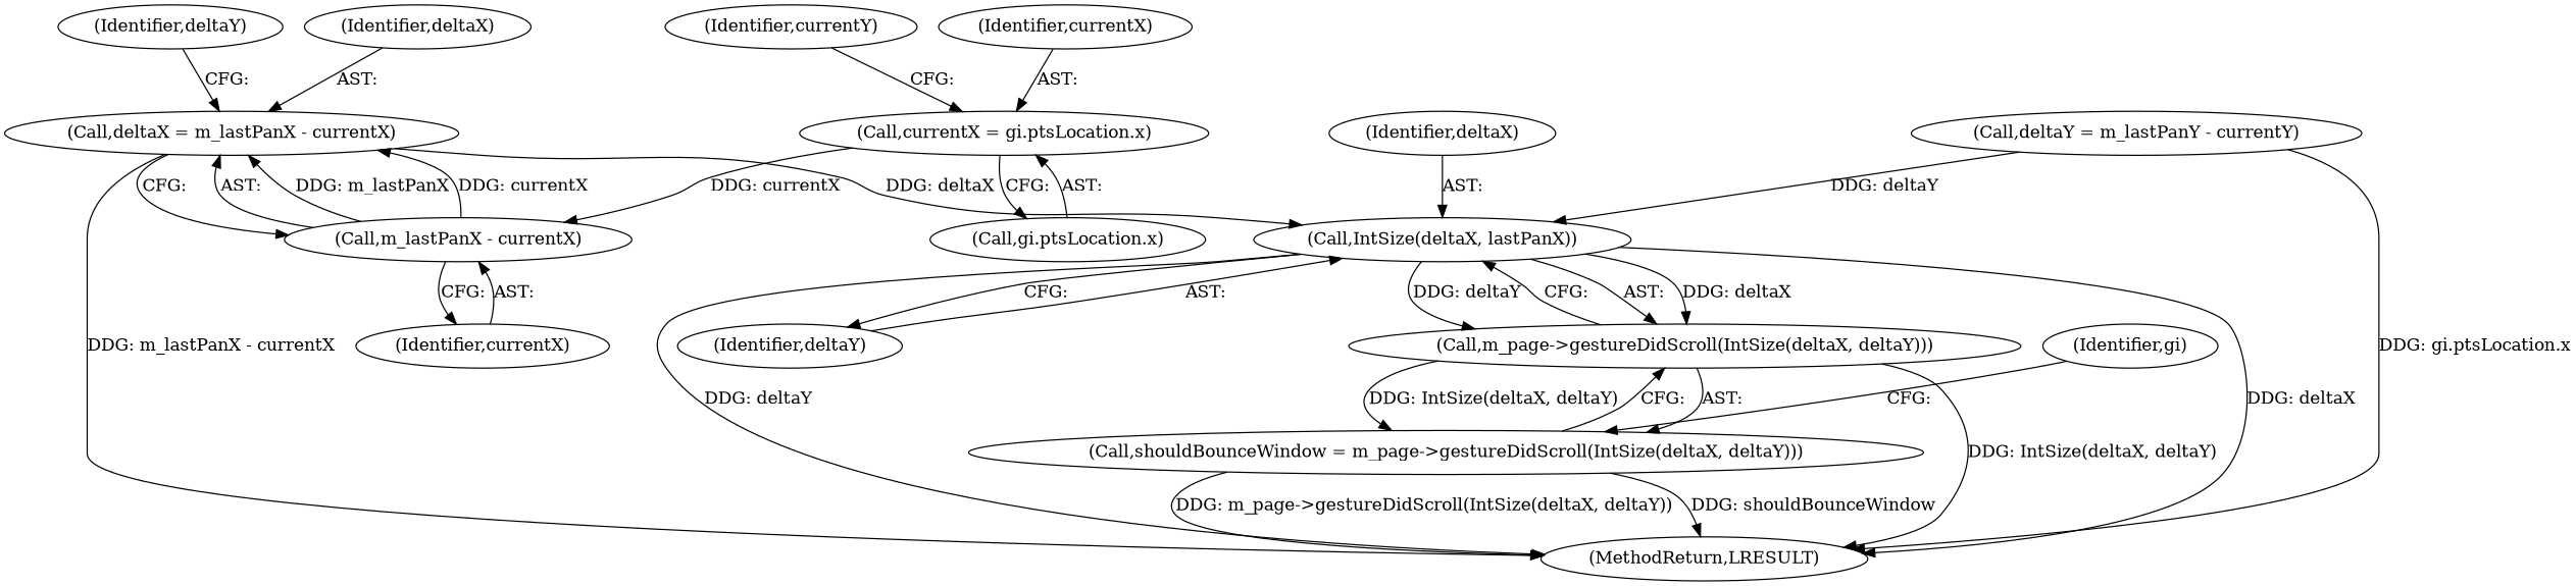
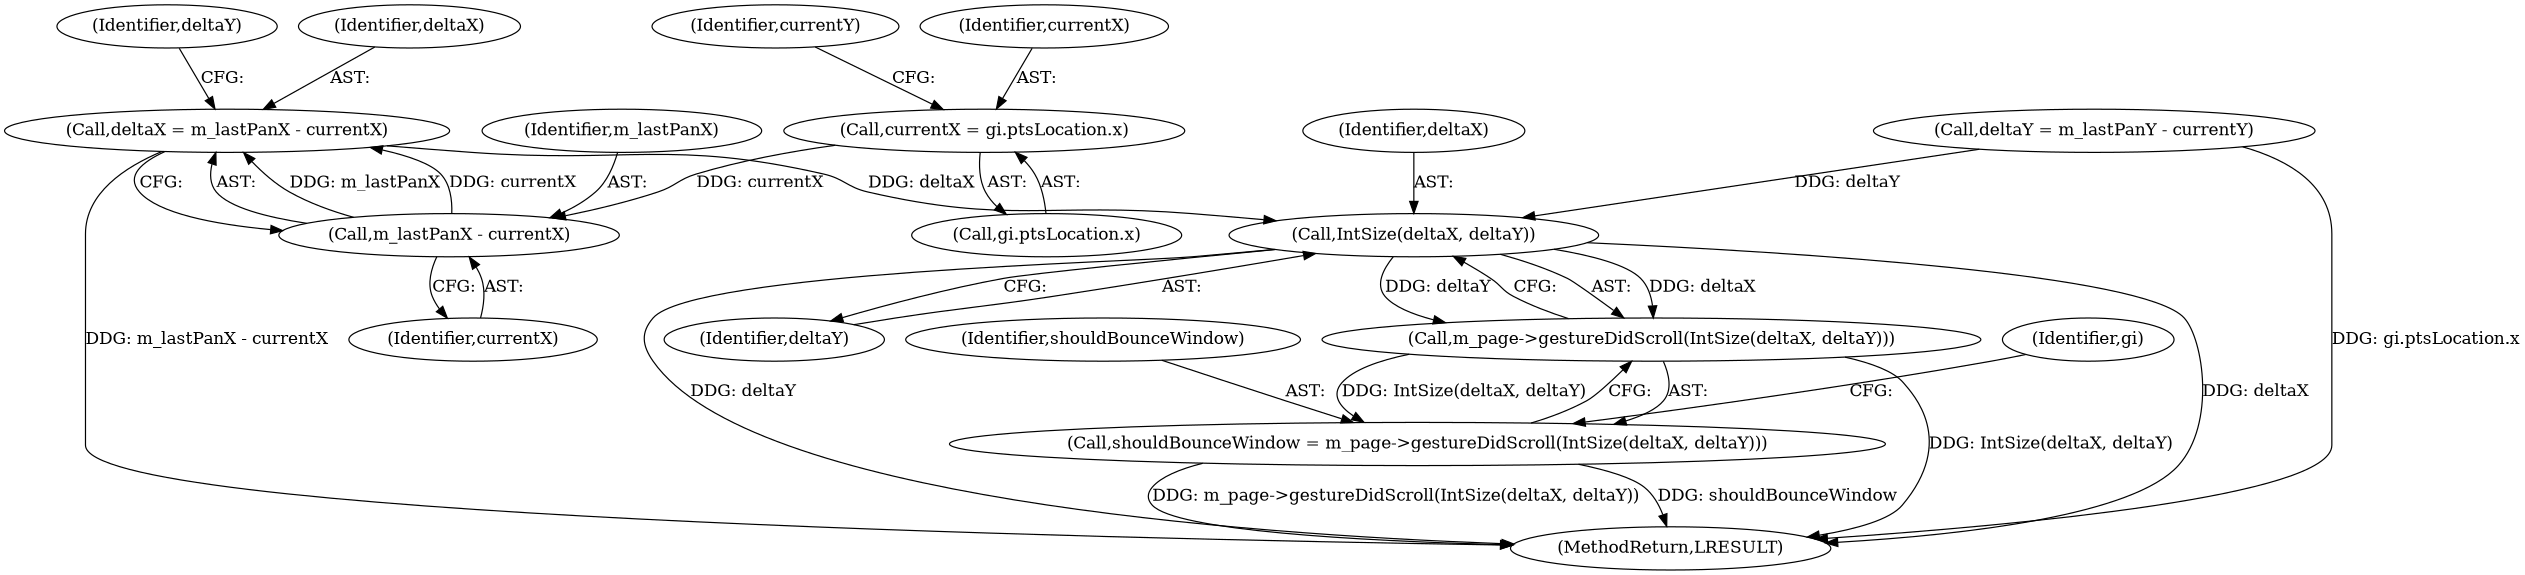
  digraph {
    fontname="DejaVu Serif"
    node [fontname="DejaVu Serif"]
    edge [fontname="DejaVu Serif"]
    n1 [label="(Call,deltaX = m_lastPanX - currentX)"]
    n2 [label="(Call,m_lastPanX - currentX)"]
-   n3 [label="(Call,IntSize(deltaX, lastPanX))"]
+   n3 [label="(Call,IntSize(deltaX, deltaY))"]
    n4 [label="(MethodReturn,LRESULT)"]
    n5 [label="(Identifier,currentX)"]
    n6 [label="(Call,m_page->gestureDidScroll(IntSize(deltaX, deltaY)))"]
    n7 [label="(Identifier,deltaY)"]
    n8 [label="(Call,currentX = gi.ptsLocation.x)"]
    n9 [label="(Call,gi.ptsLocation.x)"]
    n10 [label="(Call,shouldBounceWindow = m_page->gestureDidScroll(IntSize(deltaX, deltaY)))"]
    n11 [label="(Identifier,currentY)"]
    n12 [label="(Identifier,gi)"]
    n13 [label="(Identifier,deltaY)"]
    n14 [label="(Identifier,deltaX)"]
    n15 [label="(Call,deltaY = m_lastPanY - currentY)"]
+   n16 [label="(Identifier,m_lastPanX)"]
    n17 [label="(Identifier,deltaX)"]
+   n18 [label="(Identifier,shouldBounceWindow)"]
    n19 [label="(Identifier,currentX)"]
    n1 -> n2 [label="CFG: "]
    n1 -> n3 [label="DDG: deltaX"]
    n1 -> n4 [label="DDG: m_lastPanX - currentX"]
    n2 -> n1 [label="AST: "]
    n2 -> n1 [label="DDG: m_lastPanX"]
    n2 -> n1 [label="DDG: currentX"]
    n2 -> n5 [label="CFG: "]
    n3 -> n4 [label="DDG: deltaY"]
    n3 -> n4 [label="DDG: deltaX"]
    n3 -> n6 [label="AST: "]
    n3 -> n6 [label="DDG: deltaX"]
    n3 -> n6 [label="DDG: deltaY"]
    n3 -> n7 [label="CFG: "]
    n5 -> n2 [label="AST: "]
    n6 -> n3 [label="CFG: "]
    n6 -> n4 [label="DDG: IntSize(deltaX, deltaY)"]
    n6 -> n10 [label="AST: "]
    n6 -> n10 [label="DDG: IntSize(deltaX, deltaY)"]
    n7 -> n3 [label="AST: "]
    n8 -> n2 [label="DDG: currentX"]
-   n8 -> n9 [label="CFG: "]
+   n8 -> n9 [label="AST: "]
    n9 -> n8 [label="AST: "]
    n10 -> n4 [label="DDG: shouldBounceWindow"]
    n10 -> n4 [label="DDG: m_page->gestureDidScroll(IntSize(deltaX, deltaY))"]
    n10 -> n6 [label="CFG: "]
    n11 -> n8 [label="CFG: "]
    n12 -> n10 [label="CFG: "]
    n13 -> n1 [label="CFG: "]
    n14 -> n1 [label="AST: "]
    n15 -> n3 [label="DDG: deltaY"]
    n15 -> n4 [label="DDG: gi.ptsLocation.x"]
+   n16 -> n2 [label="AST: "]
    n17 -> n3 [label="AST: "]
+   n18 -> n10 [label="AST: "]
    n19 -> n8 [label="AST: "]
  }
